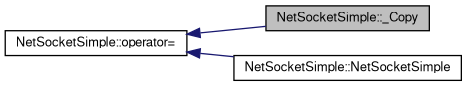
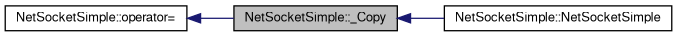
  digraph {
    rankdir=LR
    node [color=black fillcolor=white fontname=FreeSans fontsize=10 shape=record style=filled]
    edge [color=midnightblue dir=back fontname=FreeSans fontsize=10 labelfontname=FreeSans labelfontsize=10 style=solid]
    n1 [fillcolor=grey75 fontcolor=black height=0.2 label="NetSocketSimple::_Copy" width=0.4]
    n2 [height=0.2 label="NetSocketSimple::NetSocketSimple" width=0.4]
    n3 [height=0.2 label="NetSocketSimple::operator=" width=0.4]
-   n3 -> n2
+   n1 -> n2
    n3 -> n1
  }
